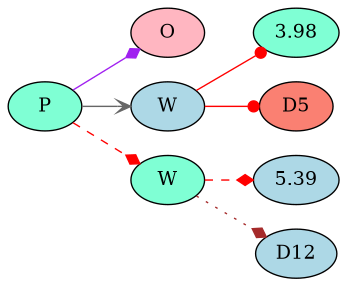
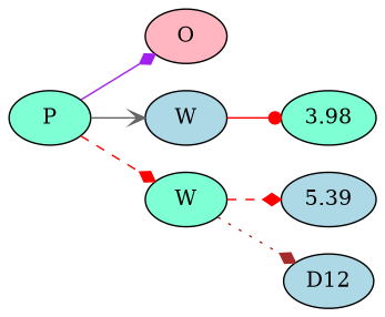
  digraph {
    rankdir=LR
    node [fillcolor=aquamarine style=filled]
    edge [arrowhead=diamond color=red style=solid]
    n1 [fillcolor=lightpink label=O]
    n2 [label=P]
    n3 [fillcolor=lightblue label=W]
    n4 [label=W]
    n5 [label=3.98]
-   n6 [fillcolor=salmon label=D5]
    n7 [fillcolor=lightblue label=5.39]
    n8 [fillcolor=lightblue label=D12]
    n2 -> n1 [color=purple]
    n2 -> n3 [arrowhead=vee color=gray40]
    n2 -> n4 [style=dashed]
    n3 -> n5 [arrowhead=dot]
-   n3 -> n6 [arrowhead=dot]
    n4 -> n7 [style=dashed]
    n4 -> n8 [color=brown style=dotted]
  }
